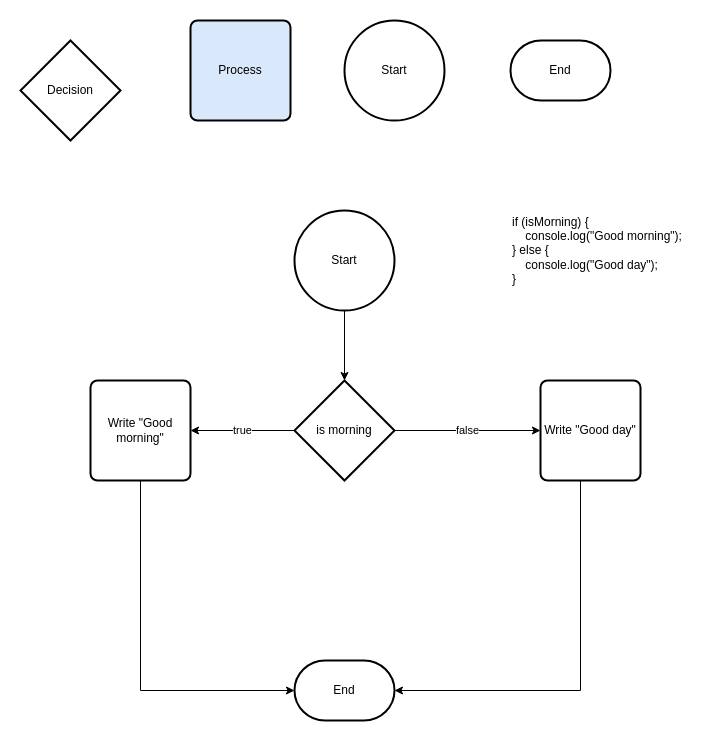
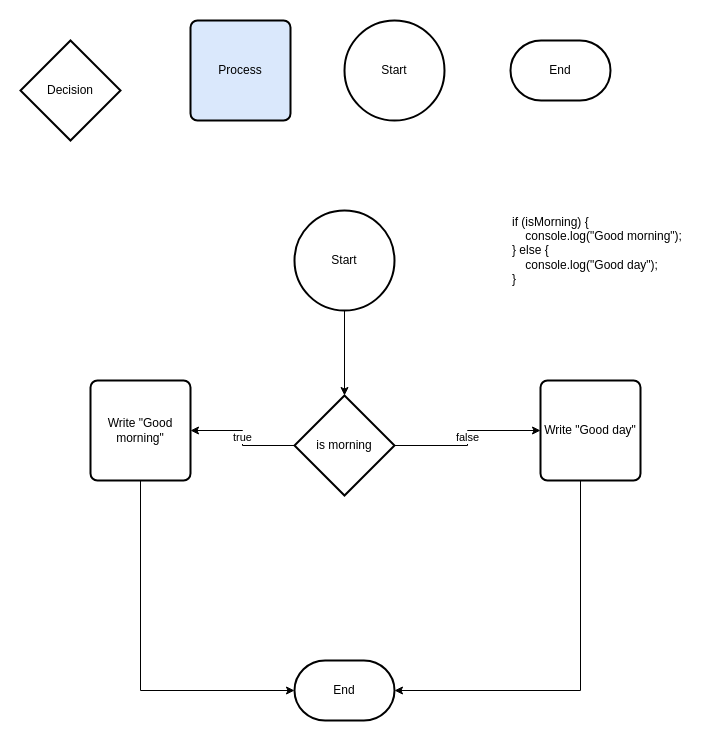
  <mxCell id="0" />
  <mxCell id="1" parent="0" />
  <mxCell id="2" value="Decision" style="strokeWidth=2;html=1;shape=mxgraph.flowchart.decision;whiteSpace=wrap;" parent="1" vertex="1"><mxGeometry x="20" y="40" width="100" height="100" as="geometry" /></mxCell>
  <mxCell id="3" value="Process" style="rounded=1;whiteSpace=wrap;html=1;absoluteArcSize=1;arcSize=14;strokeWidth=2;fillColor=#dae8fc;" parent="1" vertex="1"><mxGeometry x="190" y="20" width="100" height="100" as="geometry" /></mxCell>
  <mxCell id="4" value="Start" style="strokeWidth=2;html=1;shape=mxgraph.flowchart.start_2;whiteSpace=wrap;" parent="1" vertex="1"><mxGeometry x="344" y="20" width="100" height="100" as="geometry" /></mxCell>
  <mxCell id="5" value="End" style="strokeWidth=2;html=1;shape=mxgraph.flowchart.terminator;whiteSpace=wrap;" parent="1" vertex="1"><mxGeometry x="510" y="40" width="100" height="60" as="geometry" /></mxCell>
  <mxCell id="6" style="edgeStyle=orthogonalEdgeStyle;rounded=0;orthogonalLoop=1;jettySize=auto;html=1;" parent="1" source="7" target="10" edge="1"><mxGeometry relative="1" as="geometry" /></mxCell>
  <mxCell id="7" value="Start" style="strokeWidth=2;html=1;shape=mxgraph.flowchart.start_2;whiteSpace=wrap;" parent="1" vertex="1"><mxGeometry x="294" y="210" width="100" height="100" as="geometry" /></mxCell>
  <mxCell id="8" value="true" style="edgeStyle=orthogonalEdgeStyle;rounded=0;orthogonalLoop=1;jettySize=auto;html=1;entryX=1;entryY=0.5;entryDx=0;entryDy=0;" parent="1" source="10" target="12" edge="1"><mxGeometry relative="1" as="geometry" /></mxCell>
  <mxCell id="9" value="&lt;div&gt;false&lt;/div&gt;" style="edgeStyle=orthogonalEdgeStyle;rounded=0;orthogonalLoop=1;jettySize=auto;html=1;" parent="1" source="10" target="14" edge="1"><mxGeometry relative="1" as="geometry" /></mxCell>
- <mxCell id="10" value="is morning" style="strokeWidth=2;html=1;shape=mxgraph.flowchart.decision;whiteSpace=wrap;" parent="1" vertex="1"><mxGeometry x="294" y="380" width="100" height="100" as="geometry" /></mxCell>
+ <mxCell id="10" value="is morning" style="strokeWidth=2;html=1;shape=mxgraph.flowchart.decision;whiteSpace=wrap;" parent="1" vertex="1"><mxGeometry x="294" y="395" width="100" height="100" as="geometry" /></mxCell>
  <mxCell id="11" style="edgeStyle=orthogonalEdgeStyle;rounded=0;orthogonalLoop=1;jettySize=auto;html=1;entryX=0;entryY=0.5;entryDx=0;entryDy=0;entryPerimeter=0;" parent="1" source="12" target="15" edge="1"><mxGeometry relative="1" as="geometry"><Array as="points"><mxPoint x="140" y="690" /></Array></mxGeometry></mxCell>
  <mxCell id="12" value="Write &quot;Good morning&quot;" style="rounded=1;whiteSpace=wrap;html=1;absoluteArcSize=1;arcSize=14;strokeWidth=2;" parent="1" vertex="1"><mxGeometry x="90" y="380" width="100" height="100" as="geometry" /></mxCell>
  <mxCell id="13" style="edgeStyle=orthogonalEdgeStyle;rounded=0;orthogonalLoop=1;jettySize=auto;html=1;entryX=1;entryY=0.5;entryDx=0;entryDy=0;entryPerimeter=0;" parent="1" source="14" target="15" edge="1"><mxGeometry relative="1" as="geometry"><Array as="points"><mxPoint x="580" y="690" /></Array></mxGeometry></mxCell>
  <mxCell id="14" value="Write &quot;Good day&quot;" style="rounded=1;whiteSpace=wrap;html=1;absoluteArcSize=1;arcSize=14;strokeWidth=2;" parent="1" vertex="1"><mxGeometry x="540" y="380" width="100" height="100" as="geometry" /></mxCell>
  <mxCell id="15" value="End" style="strokeWidth=2;html=1;shape=mxgraph.flowchart.terminator;whiteSpace=wrap;" parent="1" vertex="1"><mxGeometry x="294" y="660" width="100" height="60" as="geometry" /></mxCell>
  <mxCell id="16" value="&lt;div&gt;if (isMorning) {&lt;/div&gt;&lt;div&gt;&amp;nbsp;&amp;nbsp;&amp;nbsp; console.log(&quot;Good morning&quot;);&lt;/div&gt;&lt;div&gt;} else {&lt;/div&gt;&lt;div&gt;&amp;nbsp;&amp;nbsp;&amp;nbsp; console.log(&quot;Good day&quot;);&lt;/div&gt;&lt;div&gt;}&lt;br&gt;&lt;/div&gt;" style="text;html=1;align=left;verticalAlign=middle;resizable=0;points=[];autosize=1;strokeColor=none;" parent="1" vertex="1"><mxGeometry x="510" y="210" width="190" height="80" as="geometry" /></mxCell>
